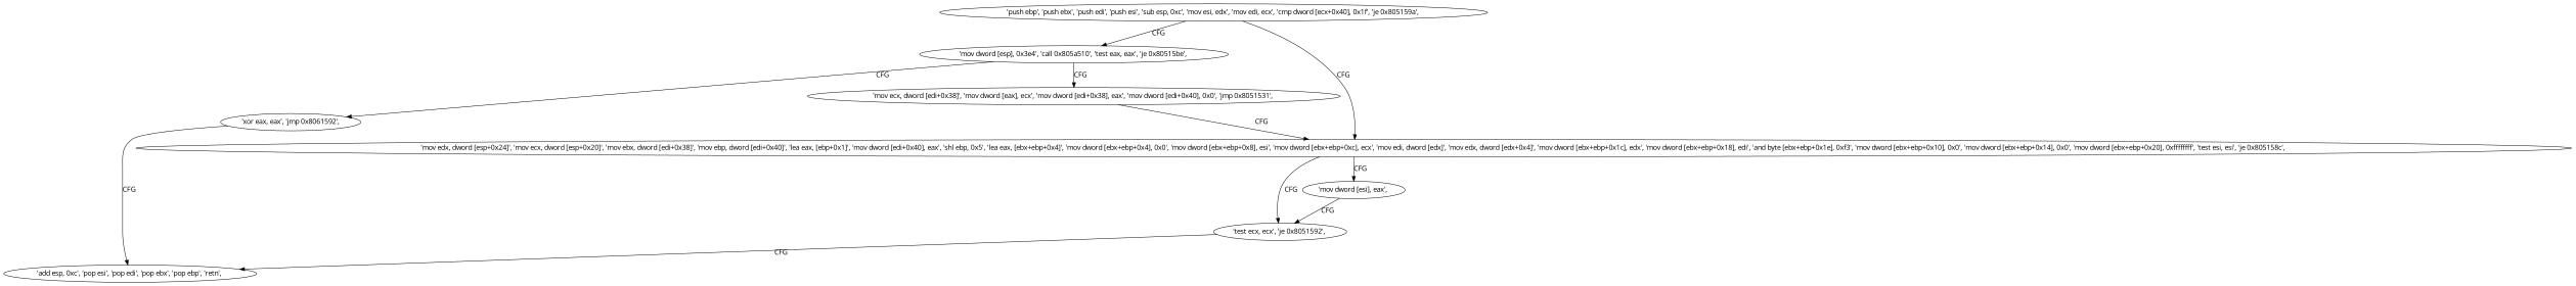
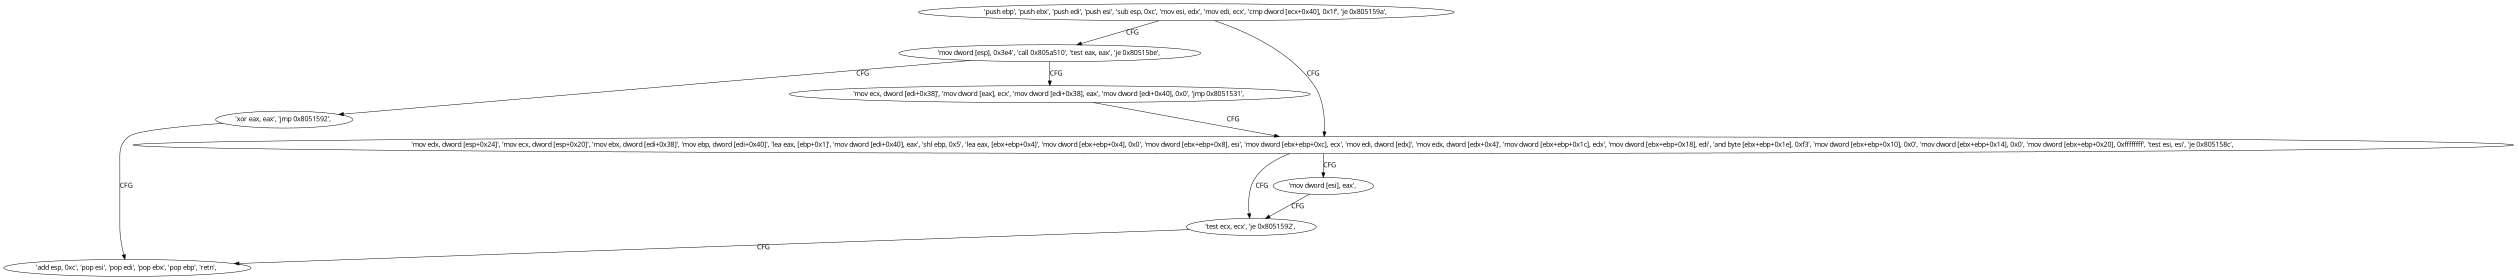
  digraph {
    fontname="Open Sans"
    node [fontname="Open Sans"]
    edge [fontname="Open Sans"]
    n1 [label="'push ebp', 'push ebx', 'push edi', 'push esi', 'sub esp, 0xc', 'mov esi, edx', 'mov edi, ecx', 'cmp dword [ecx+0x40], 0x1f', 'je 0x805159a', "]
    n2 [label="'mov dword [esp], 0x3e4', 'call 0x805a510', 'test eax, eax', 'je 0x80515be', "]
    n3 [label="'mov edx, dword [esp+0x24]', 'mov ecx, dword [esp+0x20]', 'mov ebx, dword [edi+0x38]', 'mov ebp, dword [edi+0x40]', 'lea eax, [ebp+0x1]', 'mov dword [edi+0x40], eax', 'shl ebp, 0x5', 'lea eax, [ebx+ebp+0x4]', 'mov dword [ebx+ebp+0x4], 0x0', 'mov dword [ebx+ebp+0x8], esi', 'mov dword [ebx+ebp+0xc], ecx', 'mov edi, dword [edx]', 'mov edx, dword [edx+0x4]', 'mov dword [ebx+ebp+0x1c], edx', 'mov dword [ebx+ebp+0x18], edi', 'and byte [ebx+ebp+0x1e], 0xf3', 'mov dword [ebx+ebp+0x10], 0x0', 'mov dword [ebx+ebp+0x14], 0x0', 'mov dword [ebx+ebp+0x20], 0xffffffff', 'test esi, esi', 'je 0x805158c', "]
-   n4 [label="'xor eax, eax', 'jmp 0x8061592',"]
+   n4 [label="'xor eax, eax', 'jmp 0x8051592', "]
    n5 [label="'mov ecx, dword [edi+0x38]', 'mov dword [eax], ecx', 'mov dword [edi+0x38], eax', 'mov dword [edi+0x40], 0x0', 'jmp 0x8051531', "]
    n6 [label="'test ecx, ecx', 'je 0x8051592', "]
    n7 [label="'mov dword [esi], eax', "]
    n8 [label="'add esp, 0xc', 'pop esi', 'pop edi', 'pop ebx', 'pop ebp', 'retn', "]
    n1 -> n2 [label=CFG]
    n1 -> n3 [label=CFG]
    n2 -> n4 [label=CFG]
    n2 -> n5 [label=CFG]
    n3 -> n6 [label=CFG]
    n3 -> n7 [label=CFG]
    n4 -> n8 [label=CFG]
    n5 -> n3 [label=CFG]
    n6 -> n8 [label=CFG]
    n7 -> n6 [label=CFG]
  }
